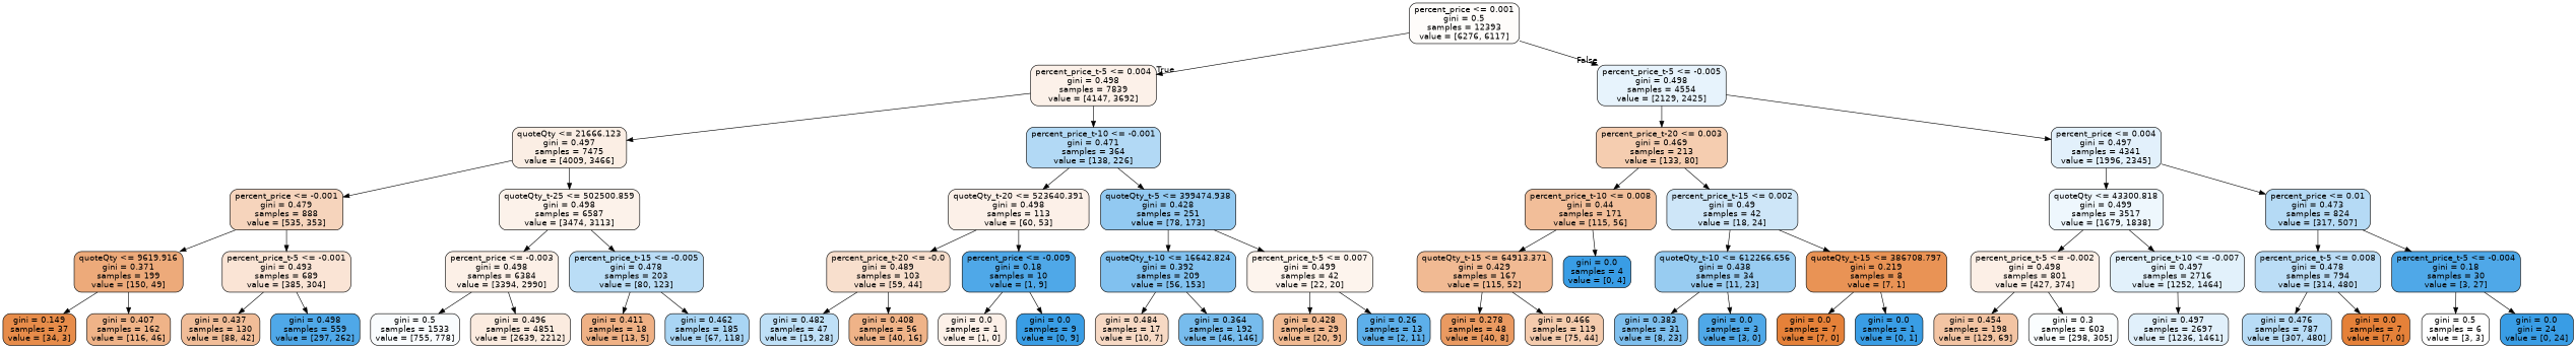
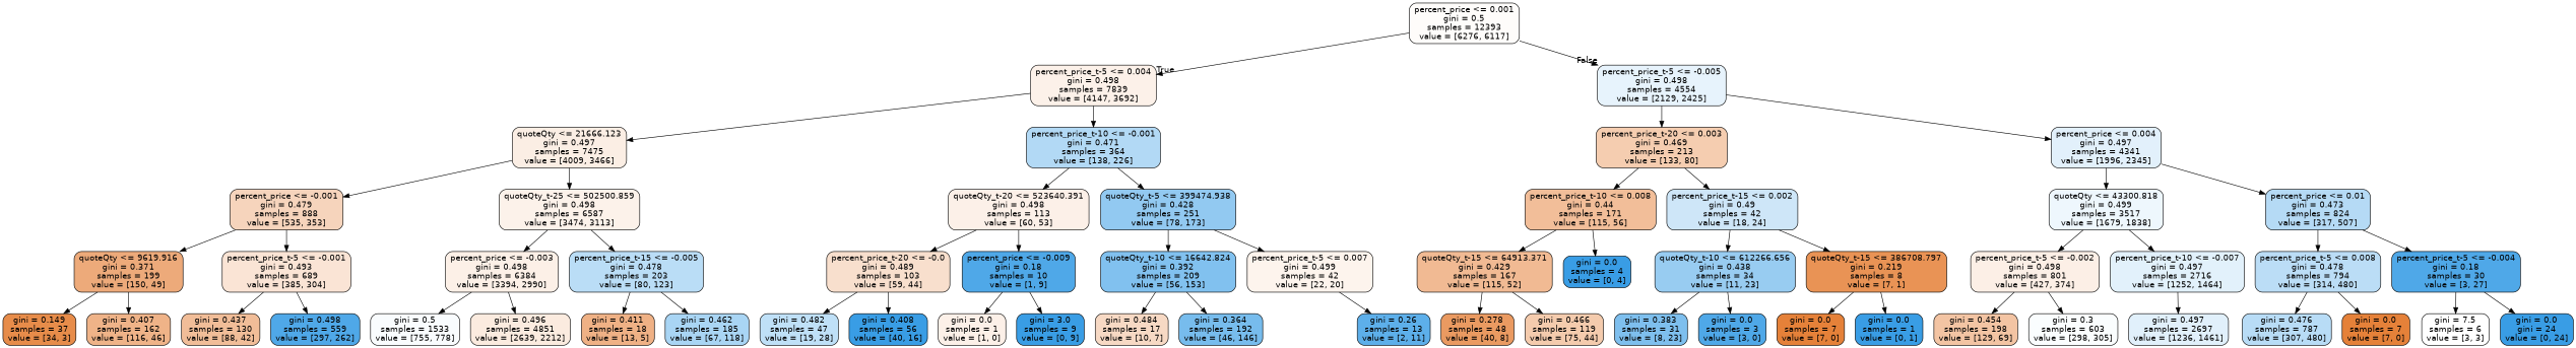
  digraph {
    node [color=black fillcolor="#4fa8e8" fontname=helvetica shape=box style="filled, rounded"]
    edge [fontname=helvetica]
    n1 [fillcolor="#fefcfa" label="percent_price <= 0.001\ngini = 0.5\nsamples = 12393\nvalue = [6276, 6117]"]
    n2 [fillcolor="#fcf1e9" label="percent_price_t-5 <= 0.004\ngini = 0.498\nsamples = 7839\nvalue = [4147, 3692]"]
    n3 [fillcolor="#e7f3fc" label="percent_price_t-5 <= -0.005\ngini = 0.498\nsamples = 4554\nvalue = [2129, 2425]"]
    n4 [fillcolor="#fbeee4" label="quoteQty <= 21666.123\ngini = 0.497\nsamples = 7475\nvalue = [4009, 3466]"]
    n5 [fillcolor="#b2d9f5" label="percent_price_t-10 <= -0.001\ngini = 0.471\nsamples = 364\nvalue = [138, 226]"]
    n6 [fillcolor="#f5cdb0" label="percent_price_t-20 <= 0.003\ngini = 0.469\nsamples = 213\nvalue = [133, 80]"]
    n7 [fillcolor="#e2f0fb" label="percent_price <= 0.004\ngini = 0.497\nsamples = 4341\nvalue = [1996, 2345]"]
    n8 [fillcolor="#f6d4bc" label="percent_price <= -0.001\ngini = 0.479\nsamples = 888\nvalue = [535, 353]"]
    n9 [fillcolor="#fcf2ea" label="quoteQty_t-25 <= 502500.859\ngini = 0.498\nsamples = 6587\nvalue = [3474, 3113]"]
    n10 [fillcolor="#fcf0e8" label="quoteQty_t-20 <= 523640.391\ngini = 0.498\nsamples = 113\nvalue = [60, 53]"]
    n11 [fillcolor="#92c9f1" label="quoteQty_t-5 <= 399474.938\ngini = 0.428\nsamples = 251\nvalue = [78, 173]"]
    n12 [fillcolor="#edaa7a" label="quoteQty <= 9619.916\ngini = 0.371\nsamples = 199\nvalue = [150, 49]"]
    n13 [fillcolor="#fae4d5" label="percent_price_t-5 <= -0.001\ngini = 0.493\nsamples = 689\nvalue = [385, 304]"]
    n14 [fillcolor="#fcf0e7" label="percent_price <= -0.003\ngini = 0.498\nsamples = 6384\nvalue = [3394, 2990]"]
    n15 [fillcolor="#baddf6" label="percent_price_t-15 <= -0.005\ngini = 0.478\nsamples = 203\nvalue = [80, 123]"]
    n16 [fillcolor="#e78c4a" label="gini = 0.149\nsamples = 37\nvalue = [34, 3]"]
    n17 [fillcolor="#efb388" label="gini = 0.407\nsamples = 162\nvalue = [116, 46]"]
    n18 [fillcolor="#f1bd98" label="gini = 0.437\nsamples = 130\nvalue = [88, 42]"]
    n19 [label="gini = 0.498\nsamples = 559\nvalue = [297, 262]"]
    n20 [fillcolor="#f9fcfe" label="gini = 0.5\nsamples = 1533\nvalue = [755, 778]"]
    n21 [fillcolor="#fbebdf" label="gini = 0.496\nsamples = 4851\nvalue = [2639, 2212]"]
    n22 [fillcolor="#efb185" label="gini = 0.411\nsamples = 18\nvalue = [13, 5]"]
    n23 [fillcolor="#a9d5f4" label="gini = 0.462\nsamples = 185\nvalue = [67, 118]"]
    n24 [fillcolor="#f8dfcd" label="percent_price_t-20 <= -0.0\ngini = 0.489\nsamples = 103\nvalue = [59, 44]"]
    n25 [label="percent_price <= -0.009\ngini = 0.18\nsamples = 10\nvalue = [1, 9]"]
    n26 [fillcolor="#81c1ef" label="quoteQty_t-10 <= 16642.824\ngini = 0.392\nsamples = 209\nvalue = [56, 153]"]
    n27 [fillcolor="#fdf4ed" label="percent_price_t-5 <= 0.007\ngini = 0.499\nsamples = 42\nvalue = [22, 20]"]
    n28 [fillcolor="#bfe0f7" label="gini = 0.482\nsamples = 47\nvalue = [19, 28]"]
-   n29 [fillcolor="#efb388" label="gini = 0.408\nsamples = 56\nvalue = [40, 16]"]
+   n29 [fillcolor="#399de5" label="gini = 0.408\nsamples = 56\nvalue = [40, 16]"]
    n30 [fillcolor="#fcf0e8" label="gini = 0.0\nsamples = 1\nvalue = [1, 0]"]
-   n31 [fillcolor="#399de5" label="gini = 0.0\nsamples = 9\nvalue = [0, 9]"]
+   n31 [fillcolor="#399de5" label="gini = 3.0\nsamples = 9\nvalue = [0, 9]"]
    n32 [fillcolor="#f7d9c4" label="gini = 0.484\nsamples = 17\nvalue = [10, 7]"]
    n33 [fillcolor="#77bced" label="gini = 0.364\nsamples = 192\nvalue = [46, 146]"]
-   n34 [fillcolor="#f1ba92" label="gini = 0.428\nsamples = 29\nvalue = [20, 9]"]
    n35 [fillcolor="#5dafea" label="gini = 0.26\nsamples = 13\nvalue = [2, 11]"]
    n36 [fillcolor="#f2be99" label="percent_price_t-10 <= 0.008\ngini = 0.44\nsamples = 171\nvalue = [115, 56]"]
    n37 [fillcolor="#cee6f8" label="percent_price_t-15 <= 0.002\ngini = 0.49\nsamples = 42\nvalue = [18, 24]"]
    n38 [fillcolor="#eef7fd" label="quoteQty <= 43300.818\ngini = 0.499\nsamples = 3517\nvalue = [1679, 1838]"]
    n39 [fillcolor="#b5daf5" label="percent_price <= 0.01\ngini = 0.473\nsamples = 824\nvalue = [317, 507]"]
    n40 [fillcolor="#f1ba93" label="quoteQty_t-15 <= 64913.371\ngini = 0.429\nsamples = 167\nvalue = [115, 52]"]
    n41 [fillcolor="#399de5" label="gini = 0.0\nsamples = 4\nvalue = [0, 4]"]
    n42 [fillcolor="#98ccf1" label="quoteQty_t-10 <= 612266.656\ngini = 0.438\nsamples = 34\nvalue = [11, 23]"]
    n43 [fillcolor="#e99355" label="quoteQty_t-15 <= 386708.797\ngini = 0.219\nsamples = 8\nvalue = [7, 1]"]
    n44 [fillcolor="#ea9a61" label="gini = 0.278\nsamples = 48\nvalue = [40, 8]"]
    n45 [fillcolor="#f4cbad" label="gini = 0.466\nsamples = 119\nvalue = [75, 44]"]
    n46 [fillcolor="#7ebfee" label="gini = 0.383\nsamples = 31\nvalue = [8, 23]"]
    n47 [label="gini = 0.0\nsamples = 3\nvalue = [3, 0]"]
    n48 [fillcolor="#e58139" label="gini = 0.0\nsamples = 7\nvalue = [7, 0]"]
    n49 [fillcolor="#399de5" label="gini = 0.0\nsamples = 1\nvalue = [0, 1]"]
    n50 [fillcolor="#fcefe6" label="percent_price_t-5 <= -0.002\ngini = 0.498\nsamples = 801\nvalue = [427, 374]"]
    n51 [fillcolor="#e2f1fb" label="percent_price_t-10 <= -0.007\ngini = 0.497\nsamples = 2716\nvalue = [1252, 1464]"]
    n52 [fillcolor="#bbddf6" label="percent_price_t-5 <= 0.008\ngini = 0.478\nsamples = 794\nvalue = [314, 480]"]
    n53 [label="percent_price_t-5 <= -0.004\ngini = 0.18\nsamples = 30\nvalue = [3, 27]"]
    n54 [fillcolor="#f3c4a3" label="gini = 0.454\nsamples = 198\nvalue = [129, 69]"]
    n55 [fillcolor="#fafdfe" label="gini = 0.3\nsamples = 603\nvalue = [298, 305]"]
    n56 [fillcolor="#e1f0fb" label="gini = 0.497\nsamples = 2697\nvalue = [1236, 1461]"]
    n57 [fillcolor="#b8dcf6" label="gini = 0.476\nsamples = 787\nvalue = [307, 480]"]
    n58 [fillcolor="#e58139" label="gini = 0.0\nsamples = 7\nvalue = [7, 0]"]
-   n59 [fillcolor="#ffffff" label="gini = 0.5\nsamples = 6\nvalue = [3, 3]"]
+   n59 [fillcolor="#ffffff" label="gini = 7.5\nsamples = 6\nvalue = [3, 3]"]
    n60 [fillcolor="#399de5" label="gini = 0.0\ngini = 24\nvalue = [0, 24]"]
    n1 -> n2 [headlabel=True labelangle=45 labeldistance=2.5]
    n1 -> n3 [headlabel=False labelangle=-45 labeldistance=2.5]
    n2 -> n4
    n2 -> n5
    n3 -> n6
    n3 -> n7
    n4 -> n8
    n4 -> n9
    n5 -> n10
    n5 -> n11
    n6 -> n36
    n6 -> n37
    n7 -> n38
    n7 -> n39
    n8 -> n12
    n8 -> n13
    n9 -> n14
    n9 -> n15
    n10 -> n24
    n10 -> n25
    n11 -> n26
    n11 -> n27
    n12 -> n16
    n12 -> n17
    n13 -> n18
    n13 -> n19
    n14 -> n20
    n14 -> n21
    n15 -> n22
    n15 -> n23
    n24 -> n28
    n24 -> n29
    n25 -> n30
    n25 -> n31
    n26 -> n32
    n26 -> n33
-   n27 -> n34
    n27 -> n35
    n36 -> n40
    n36 -> n41
    n37 -> n42
    n37 -> n43
    n38 -> n50
    n38 -> n51
    n39 -> n52
    n39 -> n53
    n40 -> n44
    n40 -> n45
    n42 -> n46
    n42 -> n47
    n43 -> n48
    n43 -> n49
    n50 -> n54
    n50 -> n55
    n51 -> n56
    n52 -> n57
    n52 -> n58
    n53 -> n59
    n53 -> n60
  }
